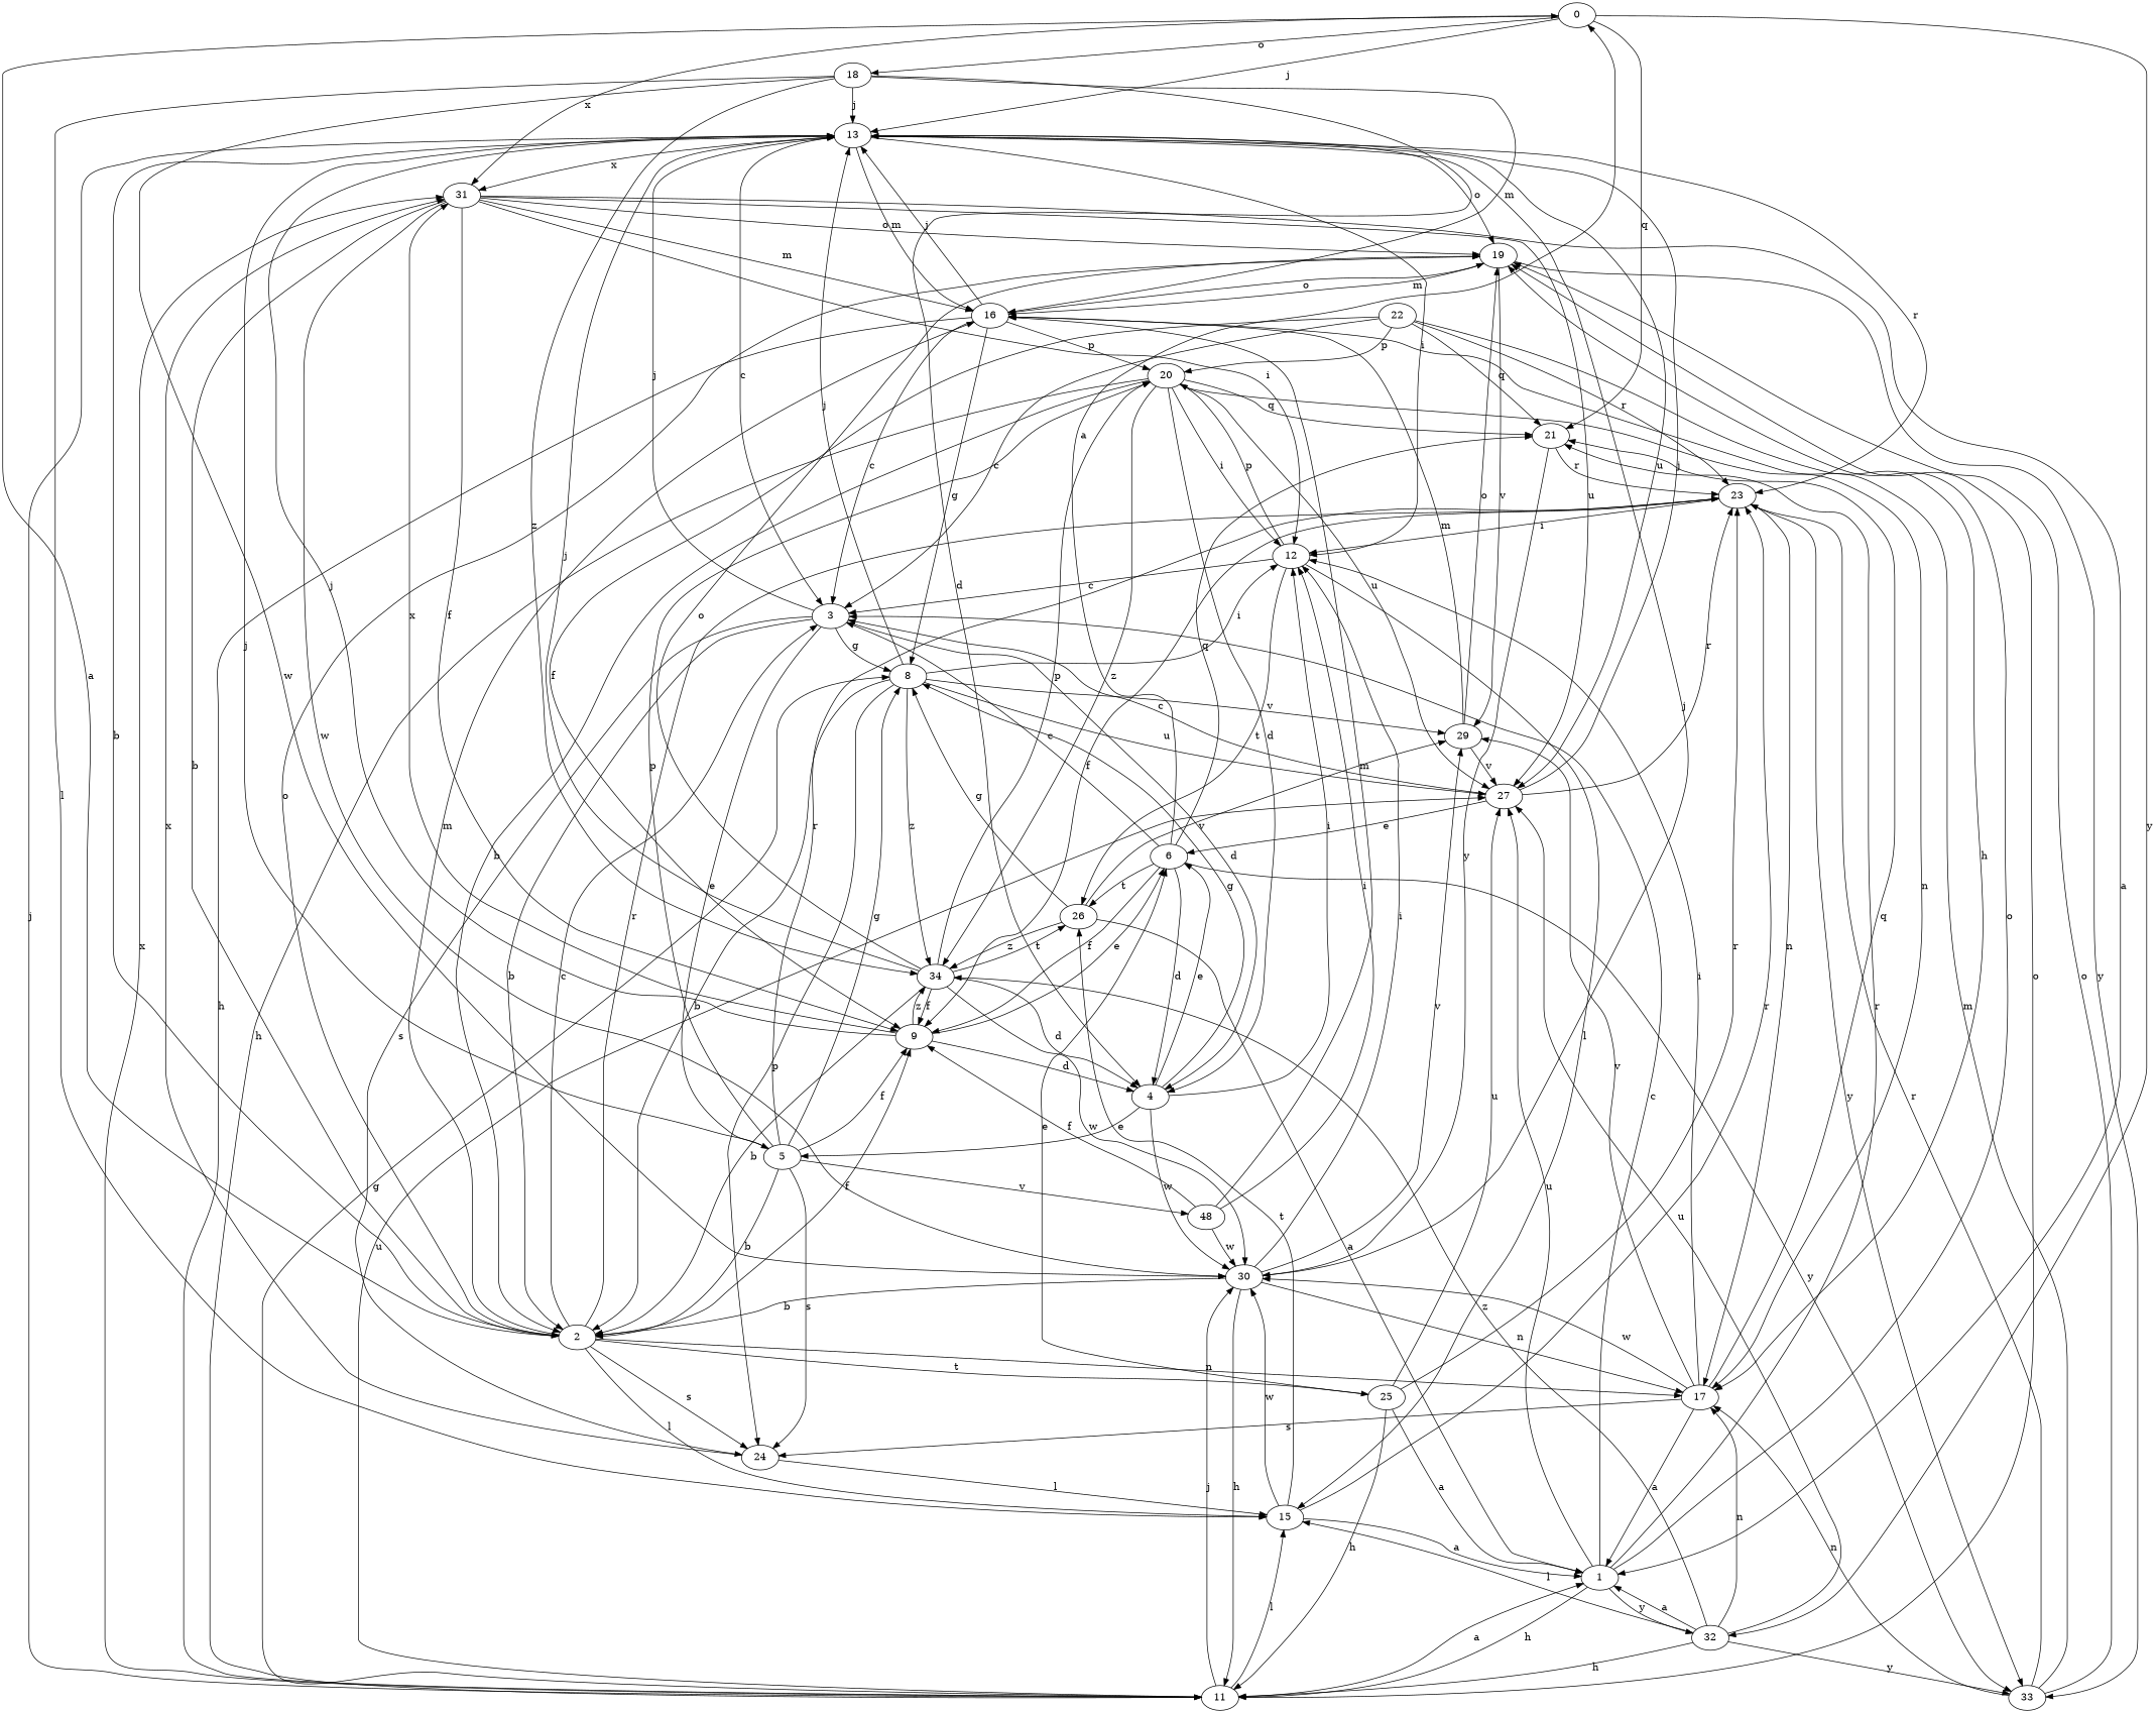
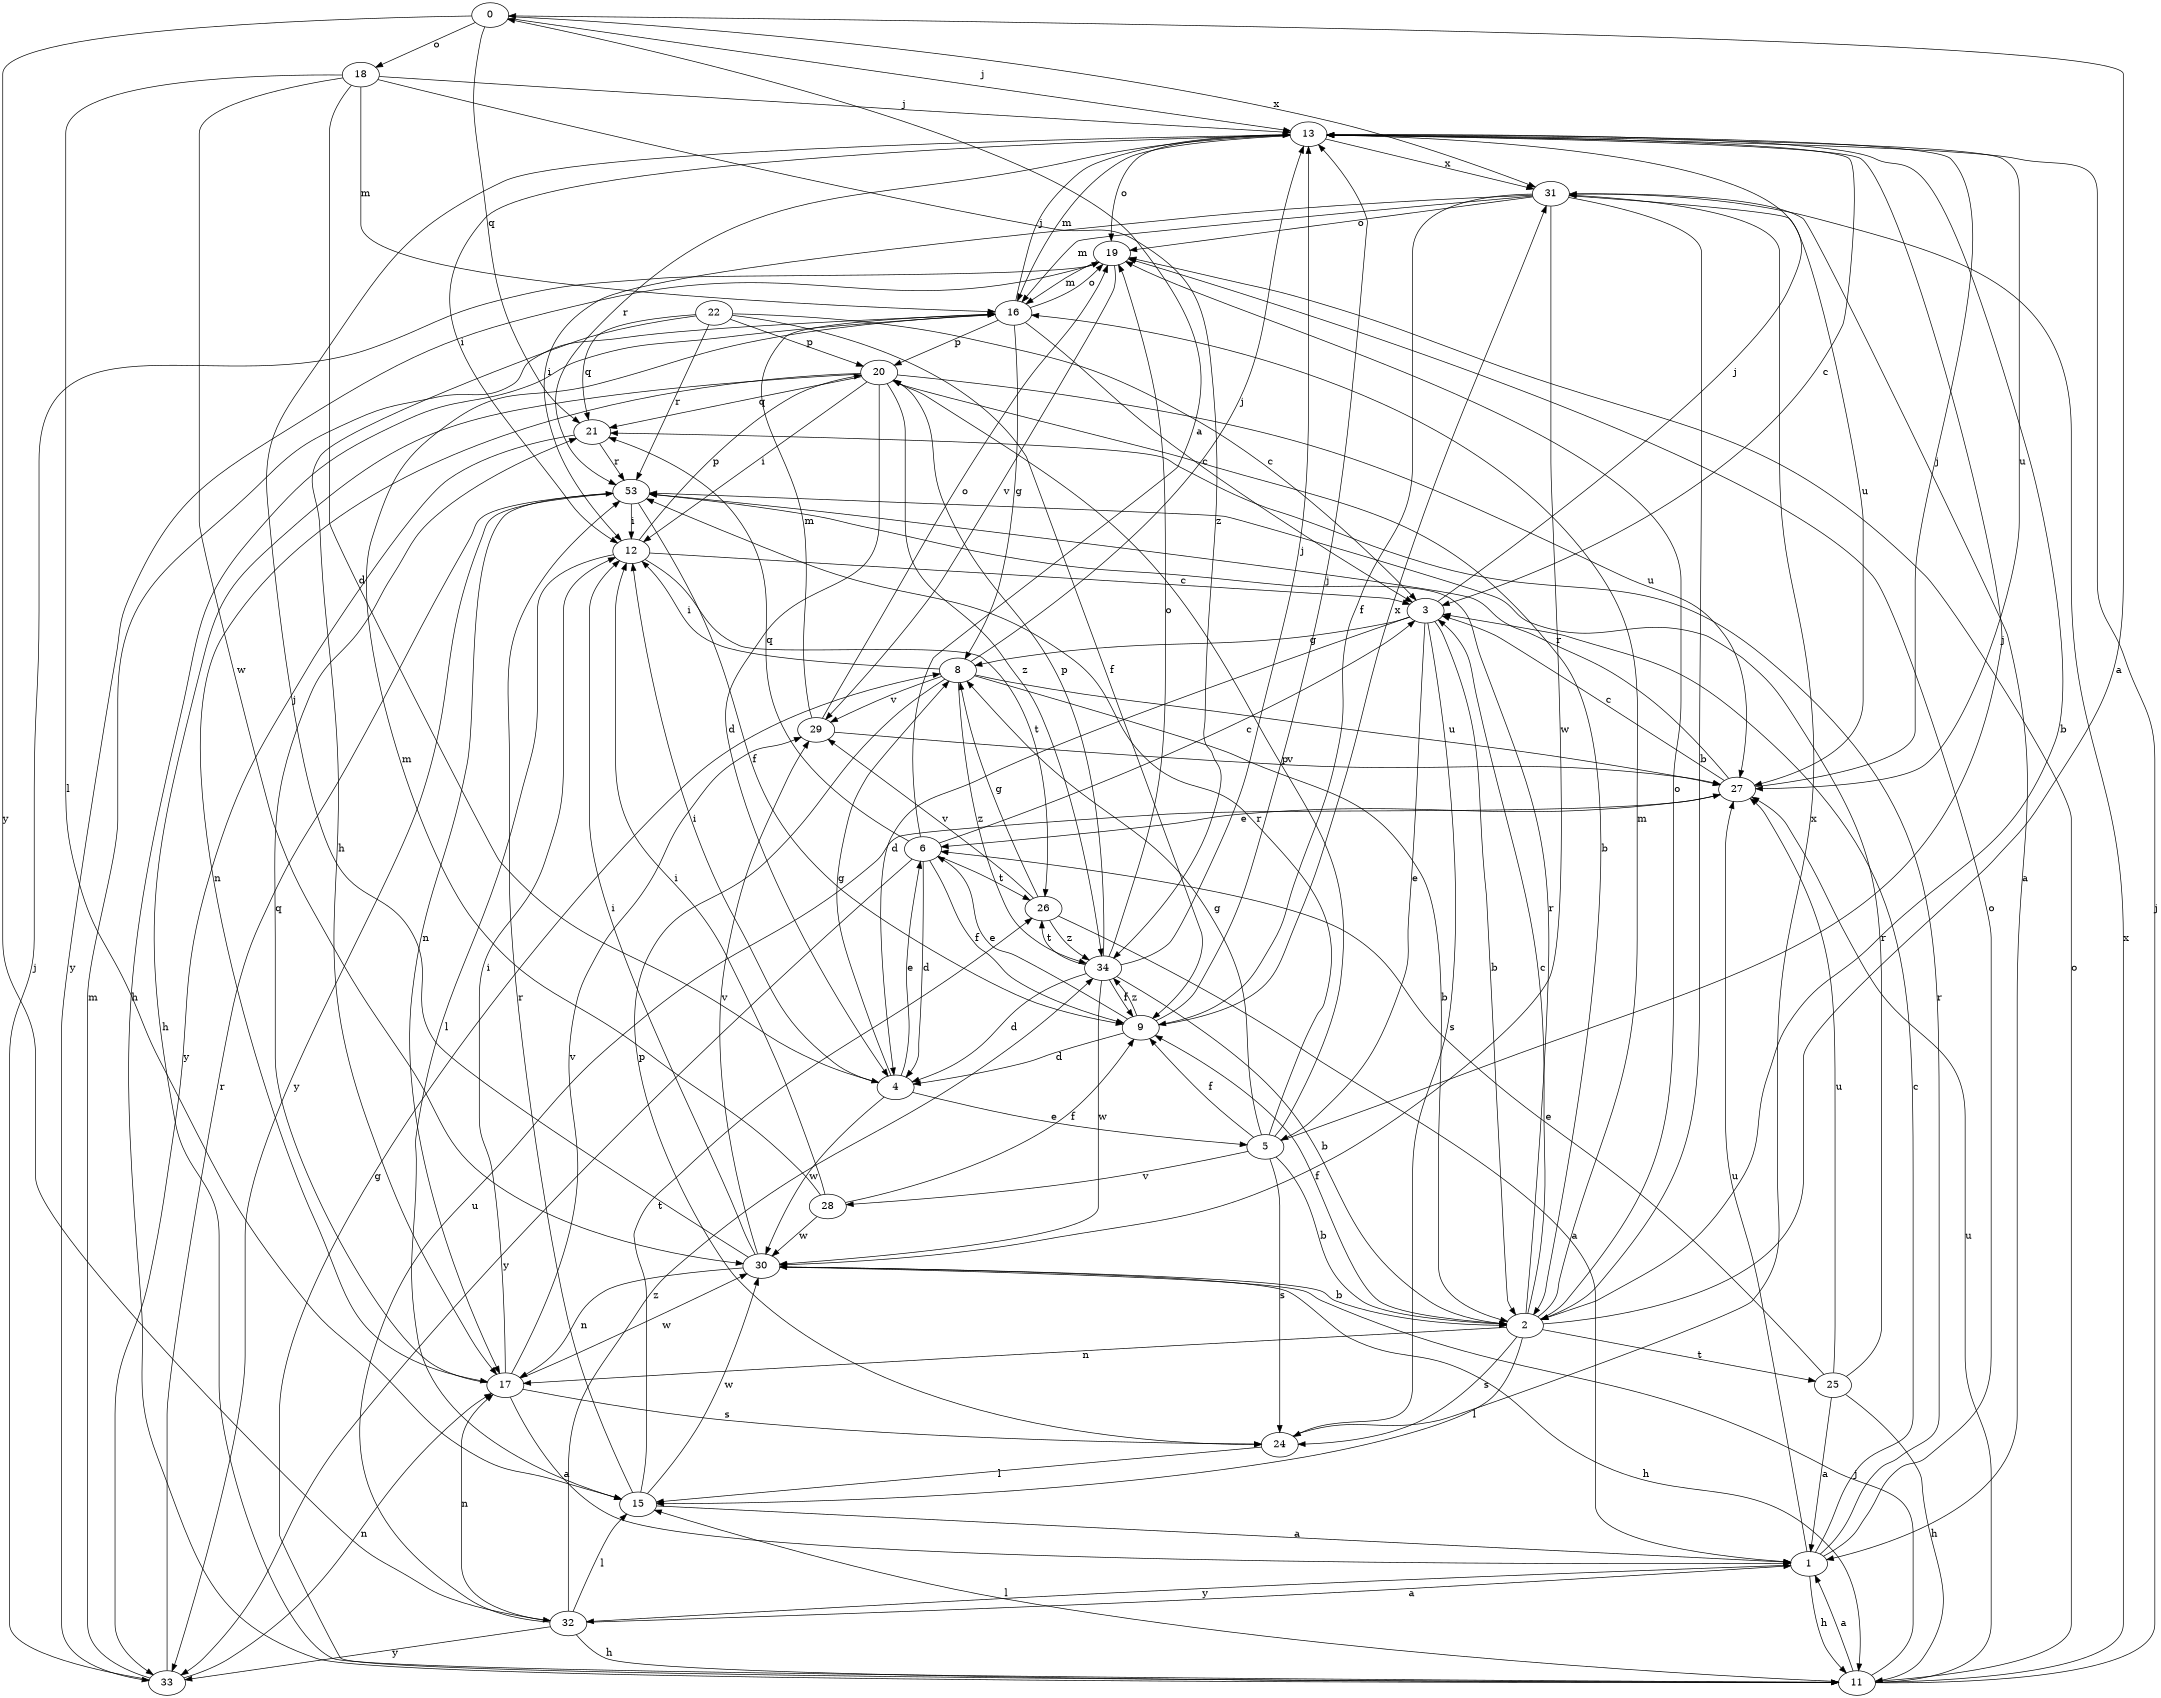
  strict digraph {
    0
    13
    18
    21
    31
    32
    3
    19
    27
    2
    16
-   23
+   23 [label=53]
    12
    15
    4
    30
    34
    33
    1
    n20 [label=9]
    11
    17
    24
    5
    8
    29
    22
    20
    6
    25
    26
-   28 [label=48]
+   28
    0 -> 13 [label=j]
    0 -> 18 [label=o]
    0 -> 21 [label=q]
    0 -> 31 [label=x]
    0 -> 32 [label=y]
    13 -> 31 [label=x]
    13 -> 3 [label=c]
    13 -> 19 [label=o]
    13 -> 27 [label=u]
    13 -> 2 [label=b]
    13 -> 16 [label=m]
    13 -> 23 [label=r]
    13 -> 12 [label=i]
    18 -> 13 [label=j]
    18 -> 16 [label=m]
    18 -> 15 [label=l]
    18 -> 4 [label=d]
    18 -> 30 [label=w]
    18 -> 34 [label=z]
    21 -> 23 [label=r]
-   21 -> 30 [label=y]
+   21 -> 33 [label=y]
    31 -> 19 [label=o]
    31 -> 27 [label=u]
    31 -> 2 [label=b]
    31 -> 16 [label=m]
    31 -> 12 [label=i]
    31 -> 30 [label=w]
    31 -> 1 [label=a]
    31 -> n20 [label=f]
    32 -> 27 [label=u]
    32 -> 15 [label=l]
    32 -> 34 [label=z]
    32 -> 33 [label=y]
    32 -> 1 [label=a]
    32 -> 11 [label=h]
    32 -> 17 [label=n]
    3 -> 13 [label=j]
    3 -> 2 [label=b]
    3 -> 4 [label=d]
    3 -> 24 [label=s]
    3 -> 5 [label=e]
    3 -> 8 [label=g]
    19 -> 16 [label=m]
    19 -> 33 [label=y]
    19 -> 29 [label=v]
    27 -> 13 [label=j]
    27 -> 3 [label=c]
    27 -> 23 [label=r]
    27 -> 6 [label=e]
    2 -> 0 [label=a]
    2 -> 3 [label=c]
    2 -> 19 [label=o]
    2 -> 16 [label=m]
    2 -> 23 [label=r]
    2 -> 15 [label=l]
    2 -> n20 [label=f]
    2 -> 17 [label=n]
    2 -> 24 [label=s]
    2 -> 25 [label=t]
    16 -> 13 [label=j]
    16 -> 3 [label=c]
    16 -> 19 [label=o]
    16 -> 11 [label=h]
    16 -> 8 [label=g]
    16 -> 20 [label=p]
    23 -> 12 [label=i]
    23 -> 33 [label=y]
    23 -> n20 [label=f]
    23 -> 17 [label=n]
    12 -> 3 [label=c]
    12 -> 15 [label=l]
    12 -> 20 [label=p]
    12 -> 26 [label=t]
    15 -> 23 [label=r]
    15 -> 30 [label=w]
    15 -> 1 [label=a]
    15 -> 26 [label=t]
    4 -> 12 [label=i]
    4 -> 30 [label=w]
    4 -> 5 [label=e]
    4 -> 8 [label=g]
    4 -> 6 [label=e]
    30 -> 13 [label=j]
    30 -> 2 [label=b]
    30 -> 12 [label=i]
    30 -> 11 [label=h]
    30 -> 17 [label=n]
    30 -> 29 [label=v]
    34 -> 13 [label=j]
    34 -> 19 [label=o]
    34 -> 2 [label=b]
    34 -> 4 [label=d]
    34 -> 30 [label=w]
    34 -> n20 [label=f]
    34 -> 20 [label=p]
    34 -> 26 [label=t]
-   33 -> 19 [label=o]
+   33 -> 19 [label=j]
    33 -> 16 [label=m]
    33 -> 23 [label=r]
    33 -> 17 [label=n]
    1 -> 21 [label=r]
    1 -> 32 [label=y]
    1 -> 3 [label=c]
    1 -> 19 [label=o]
    1 -> 27 [label=u]
    1 -> 11 [label=h]
    n20 -> 13 [label=j]
    n20 -> 31 [label=x]
    n20 -> 4 [label=d]
    n20 -> 34 [label=z]
    n20 -> 6 [label=e]
    11 -> 13 [label=j]
    11 -> 31 [label=x]
    11 -> 19 [label=o]
    11 -> 27 [label=u]
    11 -> 15 [label=l]
    11 -> 30 [label=j]
    11 -> 1 [label=a]
    11 -> 8 [label=g]
    17 -> 21 [label=q]
    17 -> 12 [label=i]
    17 -> 30 [label=w]
    17 -> 1 [label=a]
    17 -> 24 [label=s]
    17 -> 29 [label=v]
    24 -> 31 [label=x]
    24 -> 15 [label=l]
    5 -> 13 [label=j]
    5 -> 2 [label=b]
    5 -> 23 [label=r]
    5 -> n20 [label=f]
    5 -> 24 [label=s]
    5 -> 8 [label=g]
    5 -> 20 [label=p]
    5 -> 28 [label=v]
    8 -> 13 [label=j]
    8 -> 27 [label=u]
    8 -> 2 [label=b]
    8 -> 12 [label=i]
    8 -> 34 [label=z]
    8 -> 24 [label=p]
    8 -> 29 [label=v]
    29 -> 19 [label=o]
    29 -> 27 [label=v]
    29 -> 16 [label=m]
    22 -> 21 [label=q]
    22 -> 3 [label=c]
    22 -> 23 [label=r]
    22 -> n20 [label=f]
    22 -> 17 [label=h]
    22 -> 20 [label=p]
    20 -> 21 [label=q]
    20 -> 27 [label=u]
    20 -> 2 [label=b]
    20 -> 12 [label=i]
    20 -> 4 [label=d]
    20 -> 34 [label=z]
    20 -> 11 [label=h]
    20 -> 17 [label=n]
    6 -> 0 [label=a]
    6 -> 21 [label=q]
    6 -> 3 [label=c]
    6 -> 4 [label=d]
    6 -> 33 [label=y]
    6 -> n20 [label=f]
    6 -> 26 [label=t]
    25 -> 27 [label=u]
    25 -> 23 [label=r]
    25 -> 1 [label=a]
    25 -> 11 [label=h]
    25 -> 6 [label=e]
    26 -> 34 [label=z]
    26 -> 1 [label=a]
    26 -> 8 [label=g]
    26 -> 29 [label=v]
    28 -> 16 [label=m]
    28 -> 12 [label=i]
    28 -> 30 [label=w]
    28 -> n20 [label=f]
  }
